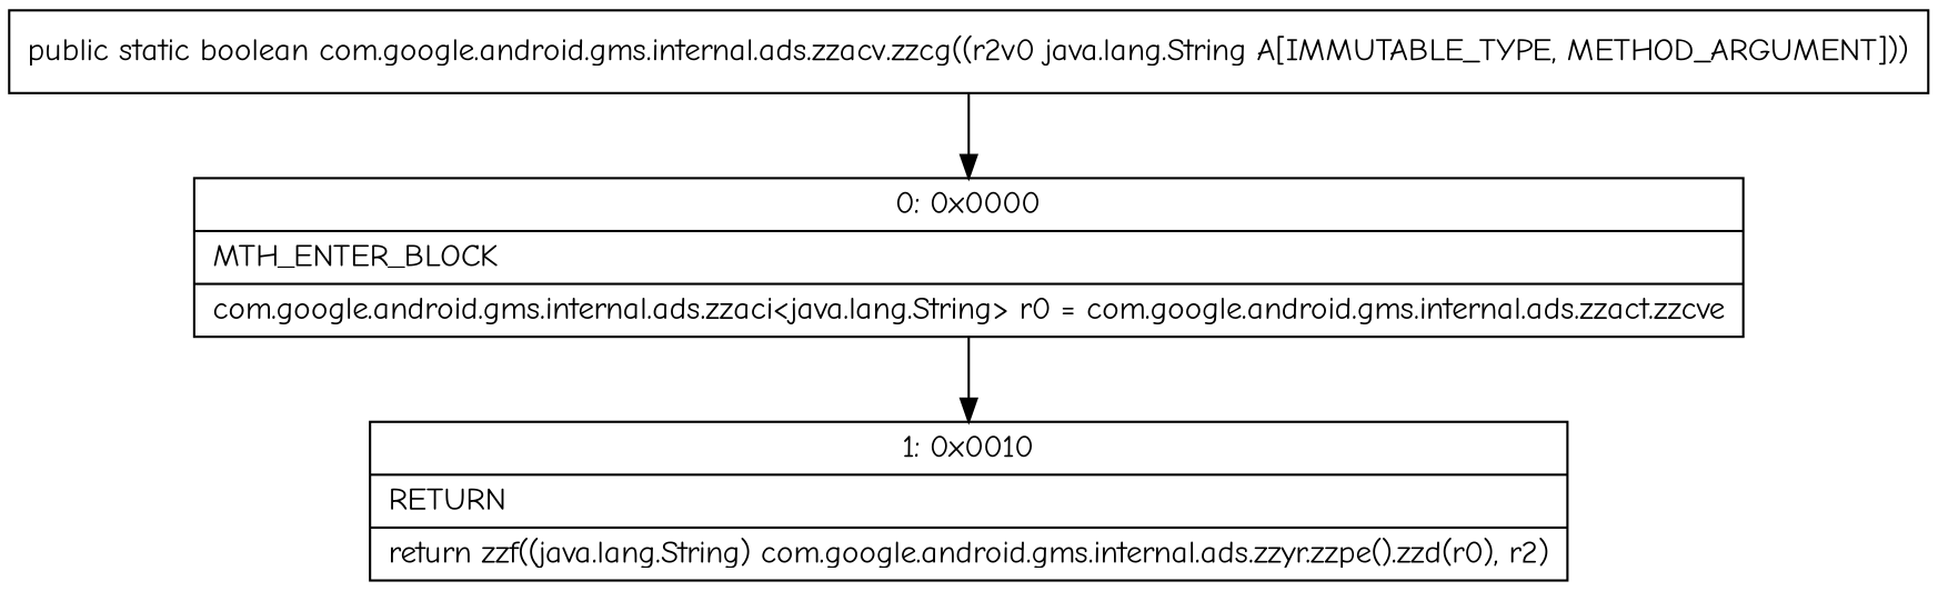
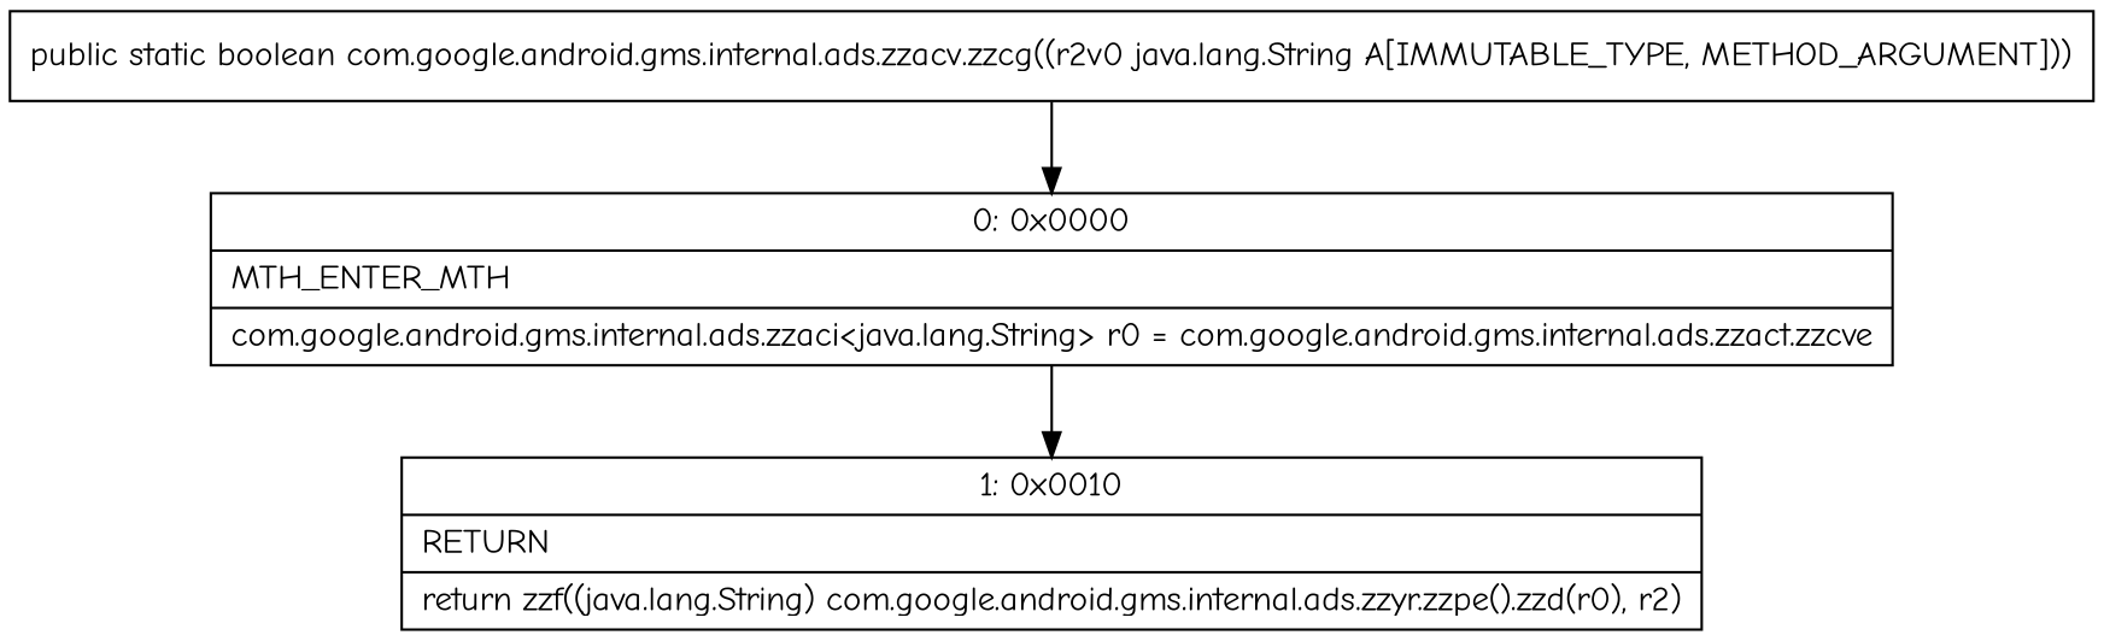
  digraph {
    fontname="Comic Neue"
    node [shape=record fontname="Comic Neue"]
    edge [fontname="Comic Neue"]
-   n1 [label="{0\:\ 0x0000|MTH_ENTER_BLOCK\l|com.google.android.gms.internal.ads.zzaci\<java.lang.String\> r0 = com.google.android.gms.internal.ads.zzact.zzcve\l}"]
+   n1 [label="{0\:\ 0x0000|MTH_ENTER_MTH\l|com.google.android.gms.internal.ads.zzaci\<java.lang.String\> r0 = com.google.android.gms.internal.ads.zzact.zzcve\l}"]
    n2 [label="{1\:\ 0x0010|RETURN\l|return zzf((java.lang.String) com.google.android.gms.internal.ads.zzyr.zzpe().zzd(r0), r2)\l}"]
    n3 [label="{public static boolean com.google.android.gms.internal.ads.zzacv.zzcg((r2v0 java.lang.String A[IMMUTABLE_TYPE, METHOD_ARGUMENT])) }"]
    n1 -> n2
    n3 -> n1
  }
